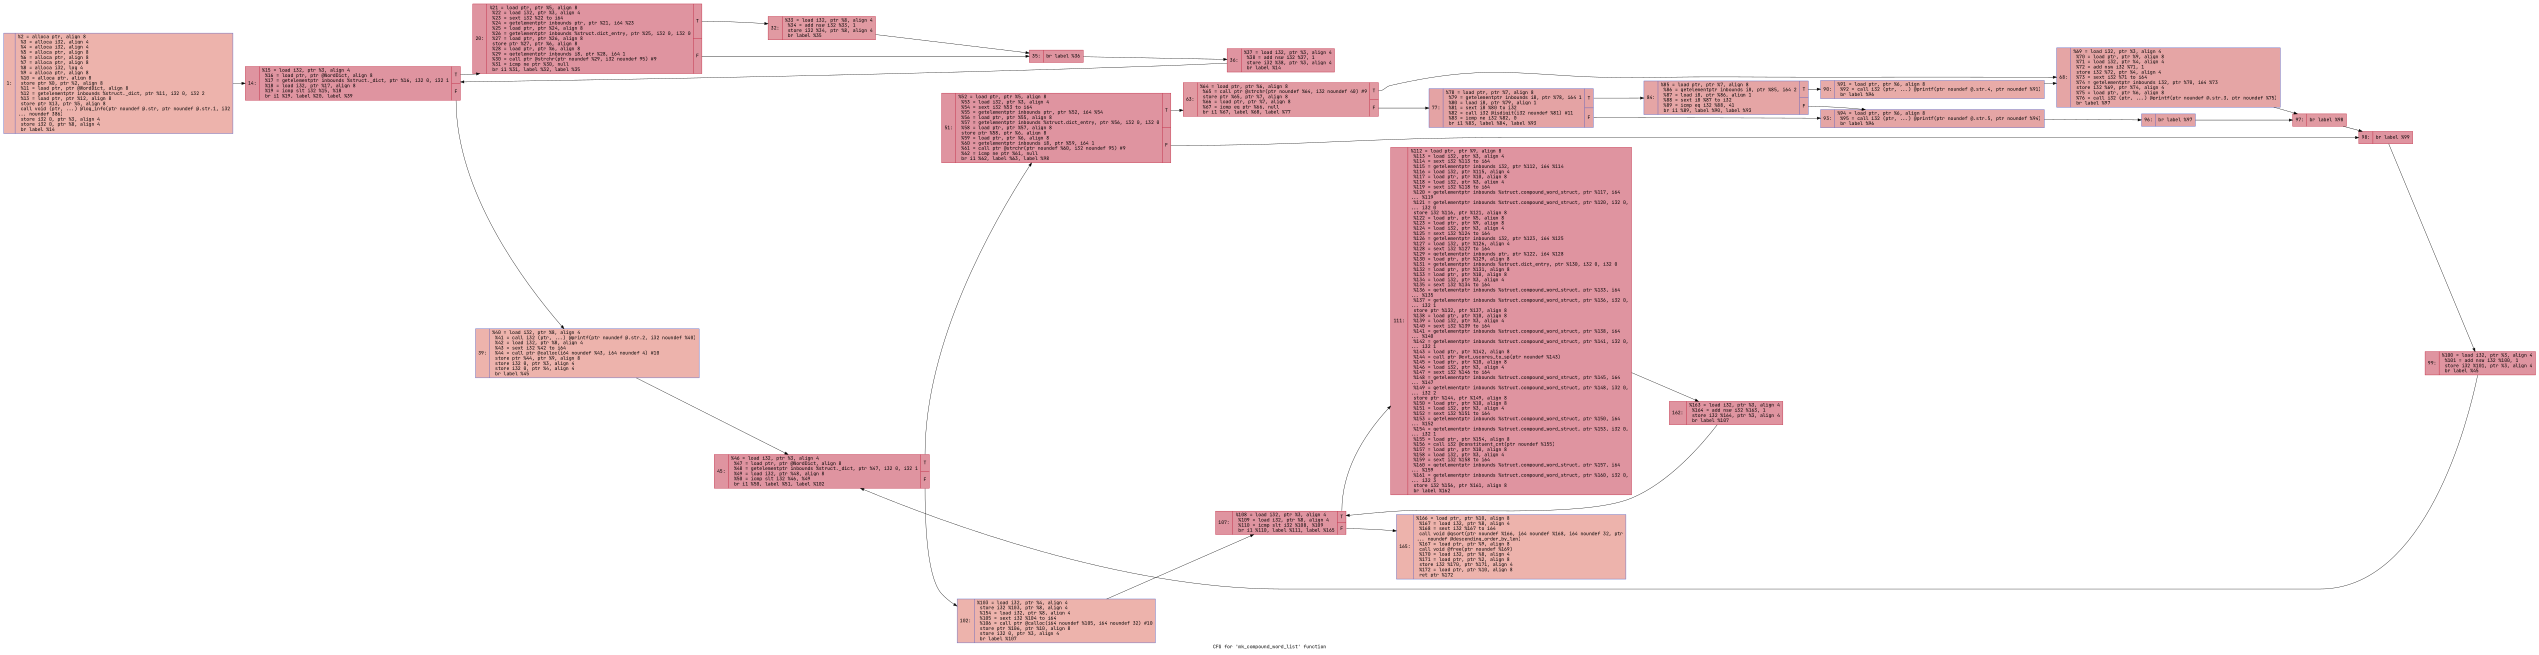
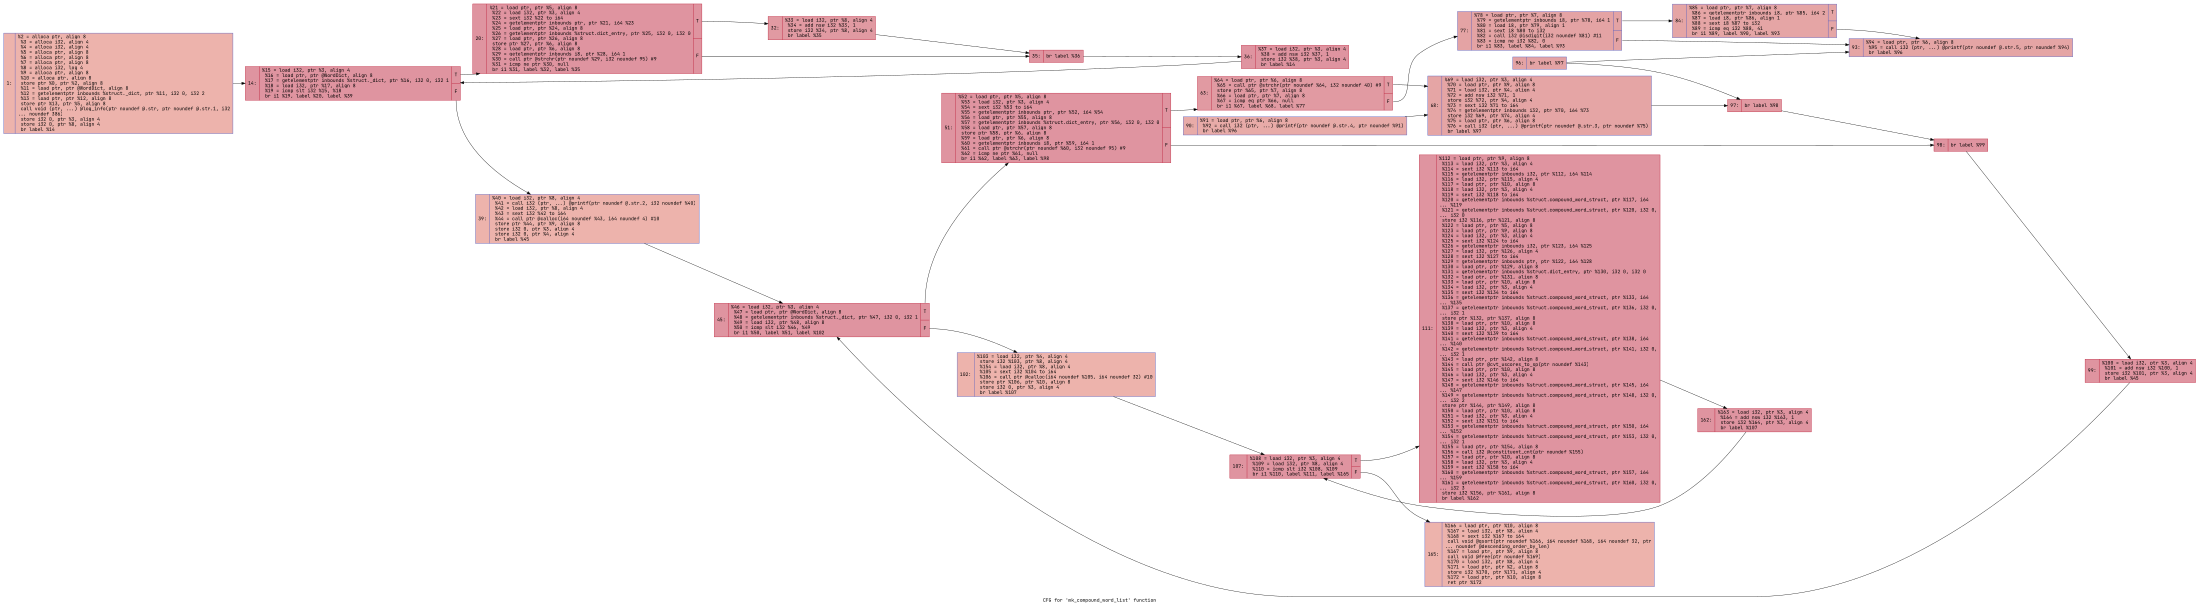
  digraph {
    fontname="JetBrains Mono"
    label="CFG for 'mk_compound_word_list' function"
    rankdir=LR
    node [color="#b70d28ff" fillcolor="#b70d2870" fontname="JetBrains Mono" shape=record style=filled]
    edge [fontname="JetBrains Mono"]
    n1 [color="#3d50c3ff" fillcolor="#d6524470" label="{1:\l|  %2 = alloca ptr, align 8\l  %3 = alloca i32, align 4\l  %4 = alloca i32, align 4\l  %5 = alloca ptr, align 8\l  %6 = alloca ptr, align 8\l  %7 = alloca ptr, align 8\l  %8 = alloca i32, log 4\l  %9 = alloca ptr, align 8\l  %10 = alloca ptr, align 8\l  store ptr %0, ptr %2, align 8\l  %11 = load ptr, ptr @WordDict, align 8\l  %12 = getelementptr inbounds %struct._dict, ptr %11, i32 0, i32 2\l  %13 = load ptr, ptr %12, align 8\l  store ptr %13, ptr %5, align 8\l  call void (ptr, ...) @log_info(ptr noundef @.str, ptr noundef @.str.1, i32\l... noundef 386)\l  store i32 0, ptr %3, align 4\l  store i32 0, ptr %8, align 4\l  br label %14\l}"]
    n2 [label="{14:\l|  %15 = load i32, ptr %3, align 4\l  %16 = load ptr, ptr @WordDict, align 8\l  %17 = getelementptr inbounds %struct._dict, ptr %16, i32 0, i32 1\l  %18 = load i32, ptr %17, align 8\l  %19 = icmp slt i32 %15, %18\l  br i1 %19, label %20, label %39\l|{<s0>T|<s1>F}}"]
    n3 [label="{20:\l|  %21 = load ptr, ptr %5, align 8\l  %22 = load i32, ptr %3, align 4\l  %23 = sext i32 %22 to i64\l  %24 = getelementptr inbounds ptr, ptr %21, i64 %23\l  %25 = load ptr, ptr %24, align 8\l  %26 = getelementptr inbounds %struct.dict_entry, ptr %25, i32 0, i32 0\l  %27 = load ptr, ptr %26, align 8\l  store ptr %27, ptr %6, align 8\l  %28 = load ptr, ptr %6, align 8\l  %29 = getelementptr inbounds i8, ptr %28, i64 1\l  %30 = call ptr @strchr(ptr noundef %29, i32 noundef 95) #9\l  %31 = icmp ne ptr %30, null\l  br i1 %31, label %32, label %35\l|{<s0>T|<s1>F}}"]
    n4 [color="#3d50c3ff" fillcolor="#d6524470" label="{39:\l|  %40 = load i32, ptr %8, align 4\l  %41 = call i32 (ptr, ...) @printf(ptr noundef @.str.2, i32 noundef %40)\l  %42 = load i32, ptr %8, align 4\l  %43 = sext i32 %42 to i64\l  %44 = call ptr @calloc(i64 noundef %43, i64 noundef 4) #10\l  store ptr %44, ptr %9, align 8\l  store i32 0, ptr %3, align 4\l  store i32 0, ptr %4, align 4\l  br label %45\l}"]
    n5 [fillcolor="#bb1b2c70" label="{32:\l|  %33 = load i32, ptr %8, align 4\l  %34 = add nsw i32 %33, 1\l  store i32 %34, ptr %8, align 4\l  br label %35\l}"]
    n6 [label="{35:\l|  br label %36\l}"]
    n7 [label="{45:\l|  %46 = load i32, ptr %3, align 4\l  %47 = load ptr, ptr @WordDict, align 8\l  %48 = getelementptr inbounds %struct._dict, ptr %47, i32 0, i32 1\l  %49 = load i32, ptr %48, align 8\l  %50 = icmp slt i32 %46, %49\l  br i1 %50, label %51, label %102\l|{<s0>T|<s1>F}}"]
    n8 [label="{36:\l|  %37 = load i32, ptr %3, align 4\l  %38 = add nsw i32 %37, 1\l  store i32 %38, ptr %3, align 4\l  br label %14\l}"]
    n9 [label="{51:\l|  %52 = load ptr, ptr %5, align 8\l  %53 = load i32, ptr %3, align 4\l  %54 = sext i32 %53 to i64\l  %55 = getelementptr inbounds ptr, ptr %52, i64 %54\l  %56 = load ptr, ptr %55, align 8\l  %57 = getelementptr inbounds %struct.dict_entry, ptr %56, i32 0, i32 0\l  %58 = load ptr, ptr %57, align 8\l  store ptr %58, ptr %6, align 8\l  %59 = load ptr, ptr %6, align 8\l  %60 = getelementptr inbounds i8, ptr %59, i64 1\l  %61 = call ptr @strchr(ptr noundef %60, i32 noundef 95) #9\l  %62 = icmp ne ptr %61, null\l  br i1 %62, label %63, label %98\l|{<s0>T|<s1>F}}"]
    n10 [color="#3d50c3ff" fillcolor="#d6524470" label="{102:\l|  %103 = load i32, ptr %4, align 4\l  store i32 %103, ptr %8, align 4\l  %154 = load i32, ptr %8, align 4\l  %105 = sext i32 %104 to i64\l  %106 = call ptr @calloc(i64 noundef %105, i64 noundef 32) #10\l  store ptr %106, ptr %10, align 8\l  store i32 0, ptr %3, align 4\l  br label %107\l}"]
    n11 [fillcolor="#bb1b2c70" label="{63:\l|  %64 = load ptr, ptr %6, align 8\l  %65 = call ptr @strchr(ptr noundef %64, i32 noundef 40) #9\l  store ptr %65, ptr %7, align 8\l  %66 = load ptr, ptr %7, align 8\l  %67 = icmp eq ptr %66, null\l  br i1 %67, label %68, label %77\l|{<s0>T|<s1>F}}"]
    n12 [label="{98:\l|  br label %99\l}"]
    n13 [label="{107:\l|  %108 = load i32, ptr %3, align 4\l  %109 = load i32, ptr %8, align 4\l  %110 = icmp slt i32 %108, %109\l  br i1 %110, label %111, label %165\l|{<s0>T|<s1>F}}"]
    n14 [color="#3d50c3ff" fillcolor="#c5333470" label="{68:\l|  %69 = load i32, ptr %3, align 4\l  %70 = load ptr, ptr %9, align 8\l  %71 = load i32, ptr %4, align 4\l  %72 = add nsw i32 %71, 1\l  store i32 %72, ptr %4, align 4\l  %73 = sext i32 %71 to i64\l  %74 = getelementptr inbounds i32, ptr %70, i64 %73\l  store i32 %69, ptr %74, align 4\l  %75 = load ptr, ptr %6, align 8\l  %76 = call i32 (ptr, ...) @printf(ptr noundef @.str.3, ptr noundef %75)\l  br label %97\l}"]
    n15 [color="#3d50c3ff" fillcolor="#c32e3170" label="{77:\l|  %78 = load ptr, ptr %7, align 8\l  %79 = getelementptr inbounds i8, ptr %78, i64 1\l  %80 = load i8, ptr %79, align 1\l  %81 = sext i8 %80 to i32\l  %82 = call i32 @isdigit(i32 noundef %81) #11\l  %83 = icmp ne i32 %82, 0\l  br i1 %83, label %84, label %93\l|{<s0>T|<s1>F}}"]
    n16 [label="{99:\l|  %100 = load i32, ptr %3, align 4\l  %101 = add nsw i32 %100, 1\l  store i32 %101, ptr %3, align 4\l  br label %45\l}"]
    n17 [label="{111:\l|  %112 = load ptr, ptr %9, align 8\l  %113 = load i32, ptr %3, align 4\l  %114 = sext i32 %113 to i64\l  %115 = getelementptr inbounds i32, ptr %112, i64 %114\l  %116 = load i32, ptr %115, align 4\l  %117 = load ptr, ptr %10, align 8\l  %118 = load i32, ptr %3, align 4\l  %119 = sext i32 %118 to i64\l  %120 = getelementptr inbounds %struct.compound_word_struct, ptr %117, i64\l... %119\l  %121 = getelementptr inbounds %struct.compound_word_struct, ptr %120, i32 0,\l... i32 0\l  store i32 %116, ptr %121, align 8\l  %122 = load ptr, ptr %5, align 8\l  %123 = load ptr, ptr %9, align 8\l  %124 = load i32, ptr %3, align 4\l  %125 = sext i32 %124 to i64\l  %126 = getelementptr inbounds i32, ptr %123, i64 %125\l  %127 = load i32, ptr %126, align 4\l  %128 = sext i32 %127 to i64\l  %129 = getelementptr inbounds ptr, ptr %122, i64 %128\l  %130 = load ptr, ptr %129, align 8\l  %131 = getelementptr inbounds %struct.dict_entry, ptr %130, i32 0, i32 0\l  %132 = load ptr, ptr %131, align 8\l  %133 = load ptr, ptr %10, align 8\l  %134 = load i32, ptr %3, align 4\l  %135 = sext i32 %134 to i64\l  %136 = getelementptr inbounds %struct.compound_word_struct, ptr %133, i64\l... %135\l  %137 = getelementptr inbounds %struct.compound_word_struct, ptr %136, i32 0,\l... i32 1\l  store ptr %132, ptr %137, align 8\l  %138 = load ptr, ptr %10, align 8\l  %139 = load i32, ptr %3, align 4\l  %140 = sext i32 %139 to i64\l  %141 = getelementptr inbounds %struct.compound_word_struct, ptr %138, i64\l... %140\l  %142 = getelementptr inbounds %struct.compound_word_struct, ptr %141, i32 0,\l... i32 1\l  %143 = load ptr, ptr %142, align 8\l  %144 = call ptr @cvt_uscores_to_sp(ptr noundef %143)\l  %145 = load ptr, ptr %10, align 8\l  %146 = load i32, ptr %3, align 4\l  %147 = sext i32 %146 to i64\l  %148 = getelementptr inbounds %struct.compound_word_struct, ptr %145, i64\l... %147\l  %149 = getelementptr inbounds %struct.compound_word_struct, ptr %148, i32 0,\l... i32 2\l  store ptr %144, ptr %149, align 8\l  %150 = load ptr, ptr %10, align 8\l  %151 = load i32, ptr %3, align 4\l  %152 = sext i32 %151 to i64\l  %153 = getelementptr inbounds %struct.compound_word_struct, ptr %150, i64\l... %152\l  %154 = getelementptr inbounds %struct.compound_word_struct, ptr %153, i32 0,\l... i32 1\l  %155 = load ptr, ptr %154, align 8\l  %156 = call i32 @constituent_cnt(ptr noundef %155)\l  %157 = load ptr, ptr %10, align 8\l  %158 = load i32, ptr %3, align 4\l  %159 = sext i32 %158 to i64\l  %160 = getelementptr inbounds %struct.compound_word_struct, ptr %157, i64\l... %159\l  %161 = getelementptr inbounds %struct.compound_word_struct, ptr %160, i32 0,\l... i32 3\l  store i32 %156, ptr %161, align 8\l  br label %162\l}"]
    n18 [color="#3d50c3ff" fillcolor="#d6524470" label="{165:\l|  %166 = load ptr, ptr %10, align 8\l  %167 = load i32, ptr %8, align 4\l  %168 = sext i32 %167 to i64\l  call void @qsort(ptr noundef %166, i64 noundef %168, i64 noundef 32, ptr\l... noundef @descending_order_by_len)\l  %167 = load ptr, ptr %9, align 8\l  call void @free(ptr noundef %169)\l  %170 = load i32, ptr %8, align 4\l  %171 = load ptr, ptr %2, align 8\l  store i32 %170, ptr %171, align 4\l  %172 = load ptr, ptr %10, align 8\l  ret ptr %172\l}"]
    n19 [fillcolor="#bb1b2c70" label="{97:\l|  br label %98\l}"]
    n20 [color="#3d50c3ff" fillcolor="#c5333470" label="{84:\l|  %85 = load ptr, ptr %7, align 8\l  %86 = getelementptr inbounds i8, ptr %85, i64 2\l  %87 = load i8, ptr %86, align 1\l  %88 = sext i8 %87 to i32\l  %89 = icmp eq i32 %88, 41\l  br i1 %89, label %90, label %93\l|{<s0>T|<s1>F}}"]
    n21 [color="#3d50c3ff" fillcolor="#c5333470" label="{93:\l|  %94 = load ptr, ptr %6, align 8\l  %95 = call i32 (ptr, ...) @printf(ptr noundef @.str.5, ptr noundef %94)\l  br label %96\l}"]
    n22 [color="#3d50c3ff" fillcolor="#cc403a70" label="{90:\l|  %91 = load ptr, ptr %6, align 8\l  %92 = call i32 (ptr, ...) @printf(ptr noundef @.str.4, ptr noundef %91)\l  br label %96\l}"]
    n23 [color="#3d50c3ff" fillcolor="#c32e3170" label="{96:\l|  br label %97\l}"]
    n24 [label="{162:\l|  %163 = load i32, ptr %3, align 4\l  %164 = add nsw i32 %163, 1\l  store i32 %164, ptr %3, align 4\l  br label %107\l}"]
    n1 -> n2
    n2 -> n3 [tailport=s0]
    n2 -> n4 [tailport=s1]
    n3 -> n5 [tailport=s0]
    n3 -> n6 [tailport=s1]
    n4 -> n7
    n5 -> n6
    n6 -> n8
    n7 -> n9 [tailport=s0]
    n7 -> n10 [tailport=s1]
    n8 -> n2
    n9 -> n11 [tailport=s0]
    n9 -> n12 [tailport=s1]
    n10 -> n13
    n11 -> n14 [tailport=s0]
    n11 -> n15 [tailport=s1]
    n12 -> n16
    n13 -> n17 [tailport=s0]
    n13 -> n18 [tailport=s1]
    n14 -> n19
    n15 -> n20 [tailport=s0]
    n15 -> n21 [tailport=s1]
    n16 -> n7
    n17 -> n24
    n19 -> n12
    n20 -> n21 [tailport=s1]
-   n20 -> n22 [tailport=s0]
-   n21 -> n23
+   n23 -> n21
    n22 -> n14
    n23 -> n19
    n24 -> n13
  }
